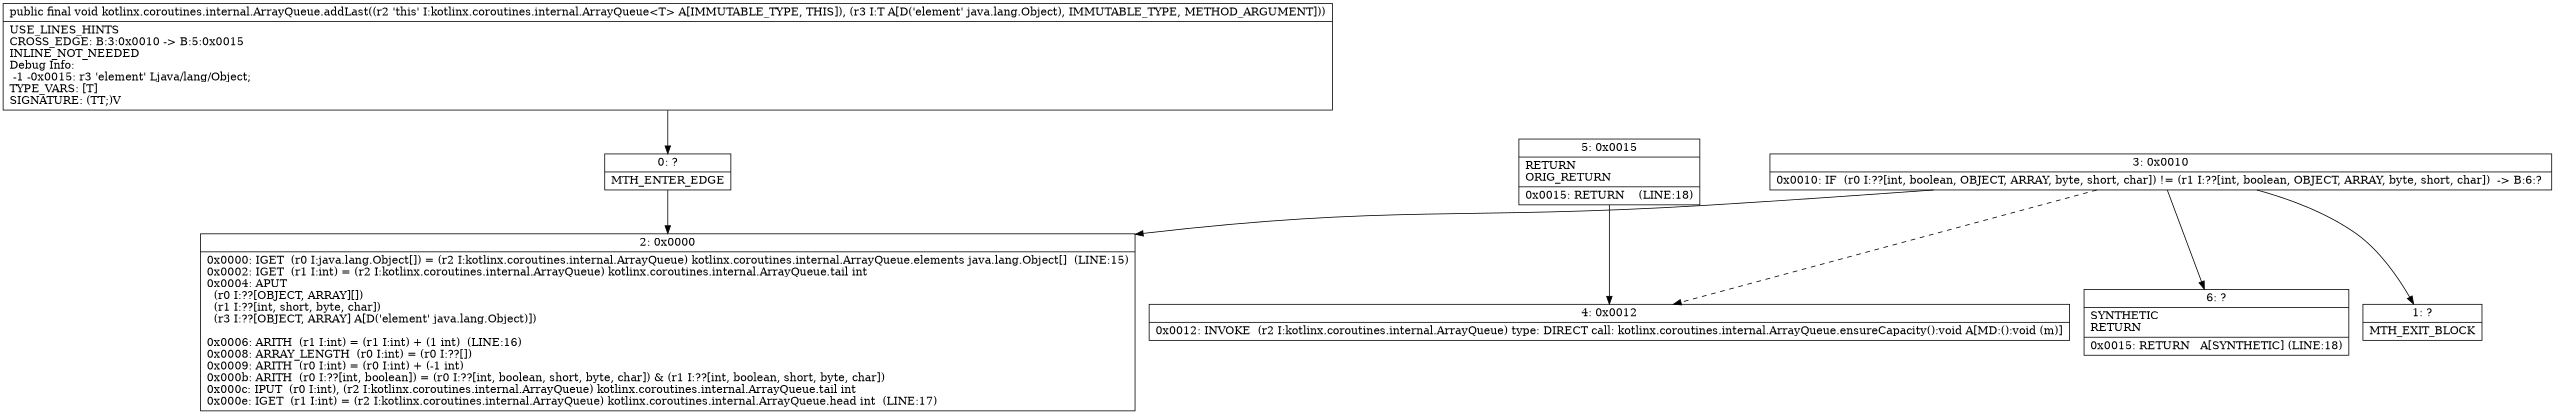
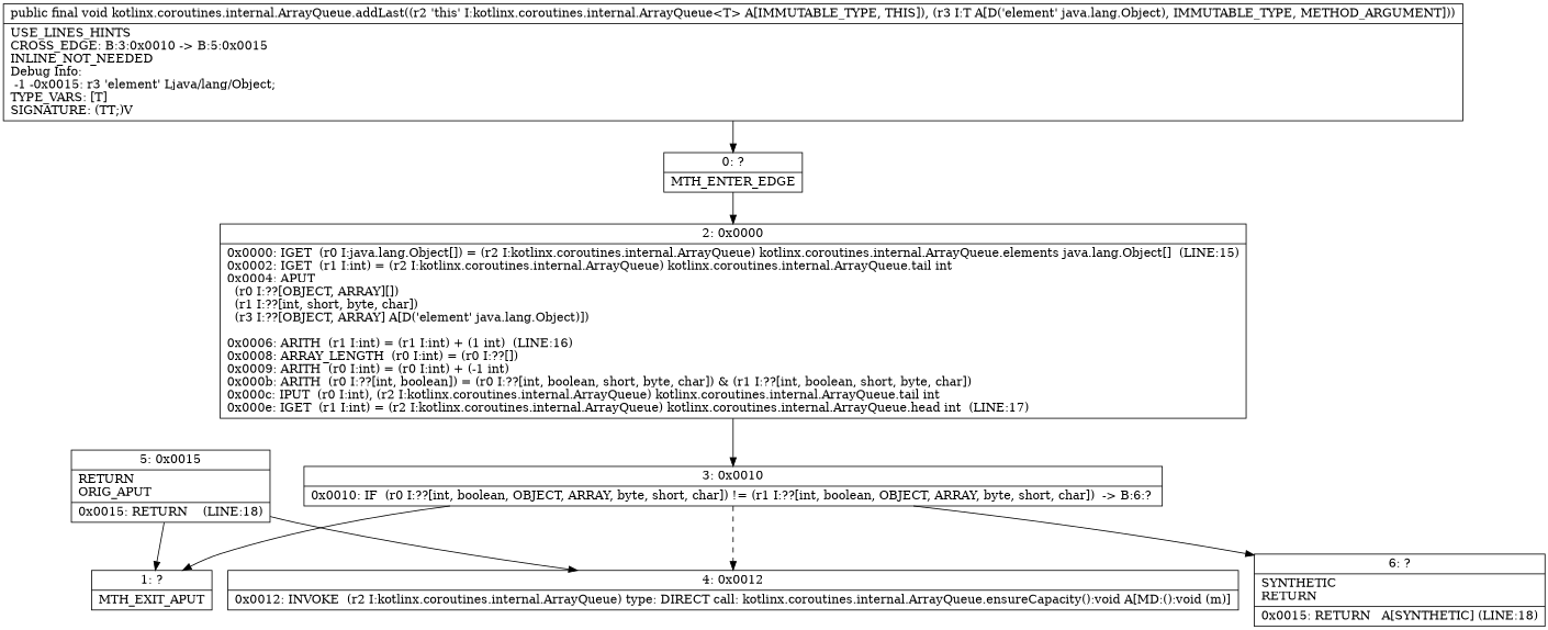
  digraph {
    node [shape=record]
    n1 [label="{0\:\ ?|MTH_ENTER_EDGE\l}"]
    n2 [label="{2\:\ 0x0000|0x0000: IGET  (r0 I:java.lang.Object[]) = (r2 I:kotlinx.coroutines.internal.ArrayQueue) kotlinx.coroutines.internal.ArrayQueue.elements java.lang.Object[]  (LINE:15)\l0x0002: IGET  (r1 I:int) = (r2 I:kotlinx.coroutines.internal.ArrayQueue) kotlinx.coroutines.internal.ArrayQueue.tail int \l0x0004: APUT  \l  (r0 I:??[OBJECT, ARRAY][])\l  (r1 I:??[int, short, byte, char])\l  (r3 I:??[OBJECT, ARRAY] A[D('element' java.lang.Object)])\l \l0x0006: ARITH  (r1 I:int) = (r1 I:int) + (1 int)  (LINE:16)\l0x0008: ARRAY_LENGTH  (r0 I:int) = (r0 I:??[]) \l0x0009: ARITH  (r0 I:int) = (r0 I:int) + (\-1 int) \l0x000b: ARITH  (r0 I:??[int, boolean]) = (r0 I:??[int, boolean, short, byte, char]) & (r1 I:??[int, boolean, short, byte, char]) \l0x000c: IPUT  (r0 I:int), (r2 I:kotlinx.coroutines.internal.ArrayQueue) kotlinx.coroutines.internal.ArrayQueue.tail int \l0x000e: IGET  (r1 I:int) = (r2 I:kotlinx.coroutines.internal.ArrayQueue) kotlinx.coroutines.internal.ArrayQueue.head int  (LINE:17)\l}"]
    n3 [label="{3\:\ 0x0010|0x0010: IF  (r0 I:??[int, boolean, OBJECT, ARRAY, byte, short, char]) != (r1 I:??[int, boolean, OBJECT, ARRAY, byte, short, char])  \-\> B:6:? \l}"]
    n4 [label="{4\:\ 0x0012|0x0012: INVOKE  (r2 I:kotlinx.coroutines.internal.ArrayQueue) type: DIRECT call: kotlinx.coroutines.internal.ArrayQueue.ensureCapacity():void A[MD:():void (m)]\l}"]
    n5 [label="{6\:\ ?|SYNTHETIC\lRETURN\l|0x0015: RETURN   A[SYNTHETIC] (LINE:18)\l}"]
-   n6 [label="{1\:\ ?|MTH_EXIT_BLOCK\l}"]
-   n7 [label="{5\:\ 0x0015|RETURN\lORIG_RETURN\l|0x0015: RETURN    (LINE:18)\l}"]
+   n6 [label="{1\:\ ?|MTH_EXIT_APUT\l}"]
+   n7 [label="{5\:\ 0x0015|RETURN\lORIG_APUT\l|0x0015: RETURN    (LINE:18)\l}"]
    n8 [label="{public final void kotlinx.coroutines.internal.ArrayQueue.addLast((r2 'this' I:kotlinx.coroutines.internal.ArrayQueue\<T\> A[IMMUTABLE_TYPE, THIS]), (r3 I:T A[D('element' java.lang.Object), IMMUTABLE_TYPE, METHOD_ARGUMENT]))  | USE_LINES_HINTS\lCROSS_EDGE: B:3:0x0010 \-\> B:5:0x0015\lINLINE_NOT_NEEDED\lDebug Info:\l  \-1 \-0x0015: r3 'element' Ljava\/lang\/Object;\lTYPE_VARS: [T]\lSIGNATURE: (TT;)V\l}"]
    n1 -> n2
-   n3 -> n2
+   n2 -> n3
    n3 -> n4 [style=dashed]
    n3 -> n5
    n3 -> n6
    n7 -> n4
+   n7 -> n6
    n8 -> n1
  }
